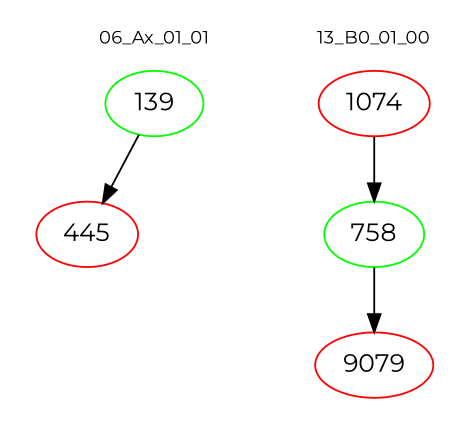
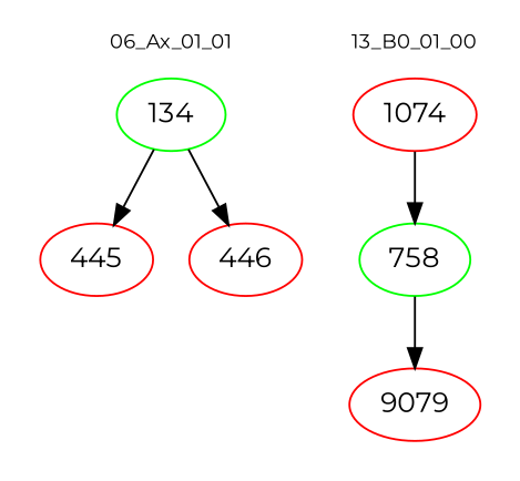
  digraph {
    fontname=Montserrat
    node [color=red fontname=Montserrat]
    edge [color=black fontname=Montserrat]
-   n1 [color=green label=139]
+   n1 [color=green label=134]
    n2 [label=445]
+   n3 [label=446]
    n4 [color=green label=758]
    n5 [label=9079]
    n6 [label=1074]
    subgraph cluster_1 {
      color=white
      fontsize=10
      label="06_Ax_01_01"
      n1
      n2
+     n3
    }
    subgraph cluster_2 {
      color=white
      fontsize=10
      label="13_B0_01_00"
      n4
      n5
      n6
    }
    n1 -> n2
+   n1 -> n3
    n4 -> n5
    n6 -> n4
  }
